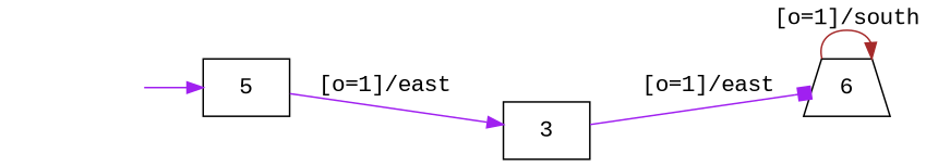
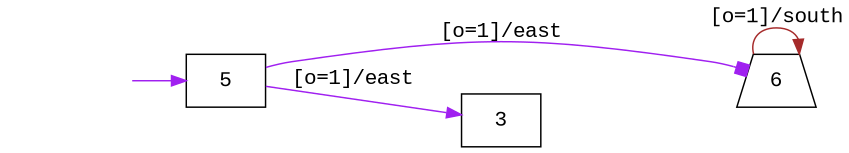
  digraph {
    fontname="Liberation Mono"
    rankdir=LR
    node [fontname="Liberation Mono" shape=box]
    edge [arrowhead=normal color=purple fontname="Liberation Mono"]
    6 [shape=trapezium]
    3
    n3 [label=5]
    __init [style=invis width=0 shape=""]
    6 -> 6 [color=brown label="[o=1]/south"]
-   3 -> 6 [arrowhead=box label="[o=1]/east"]
+   n3 -> 6 [arrowhead=box label="[o=1]/east"]
    n3 -> 3 [label="[o=1]/east"]
    __init -> n3
  }
